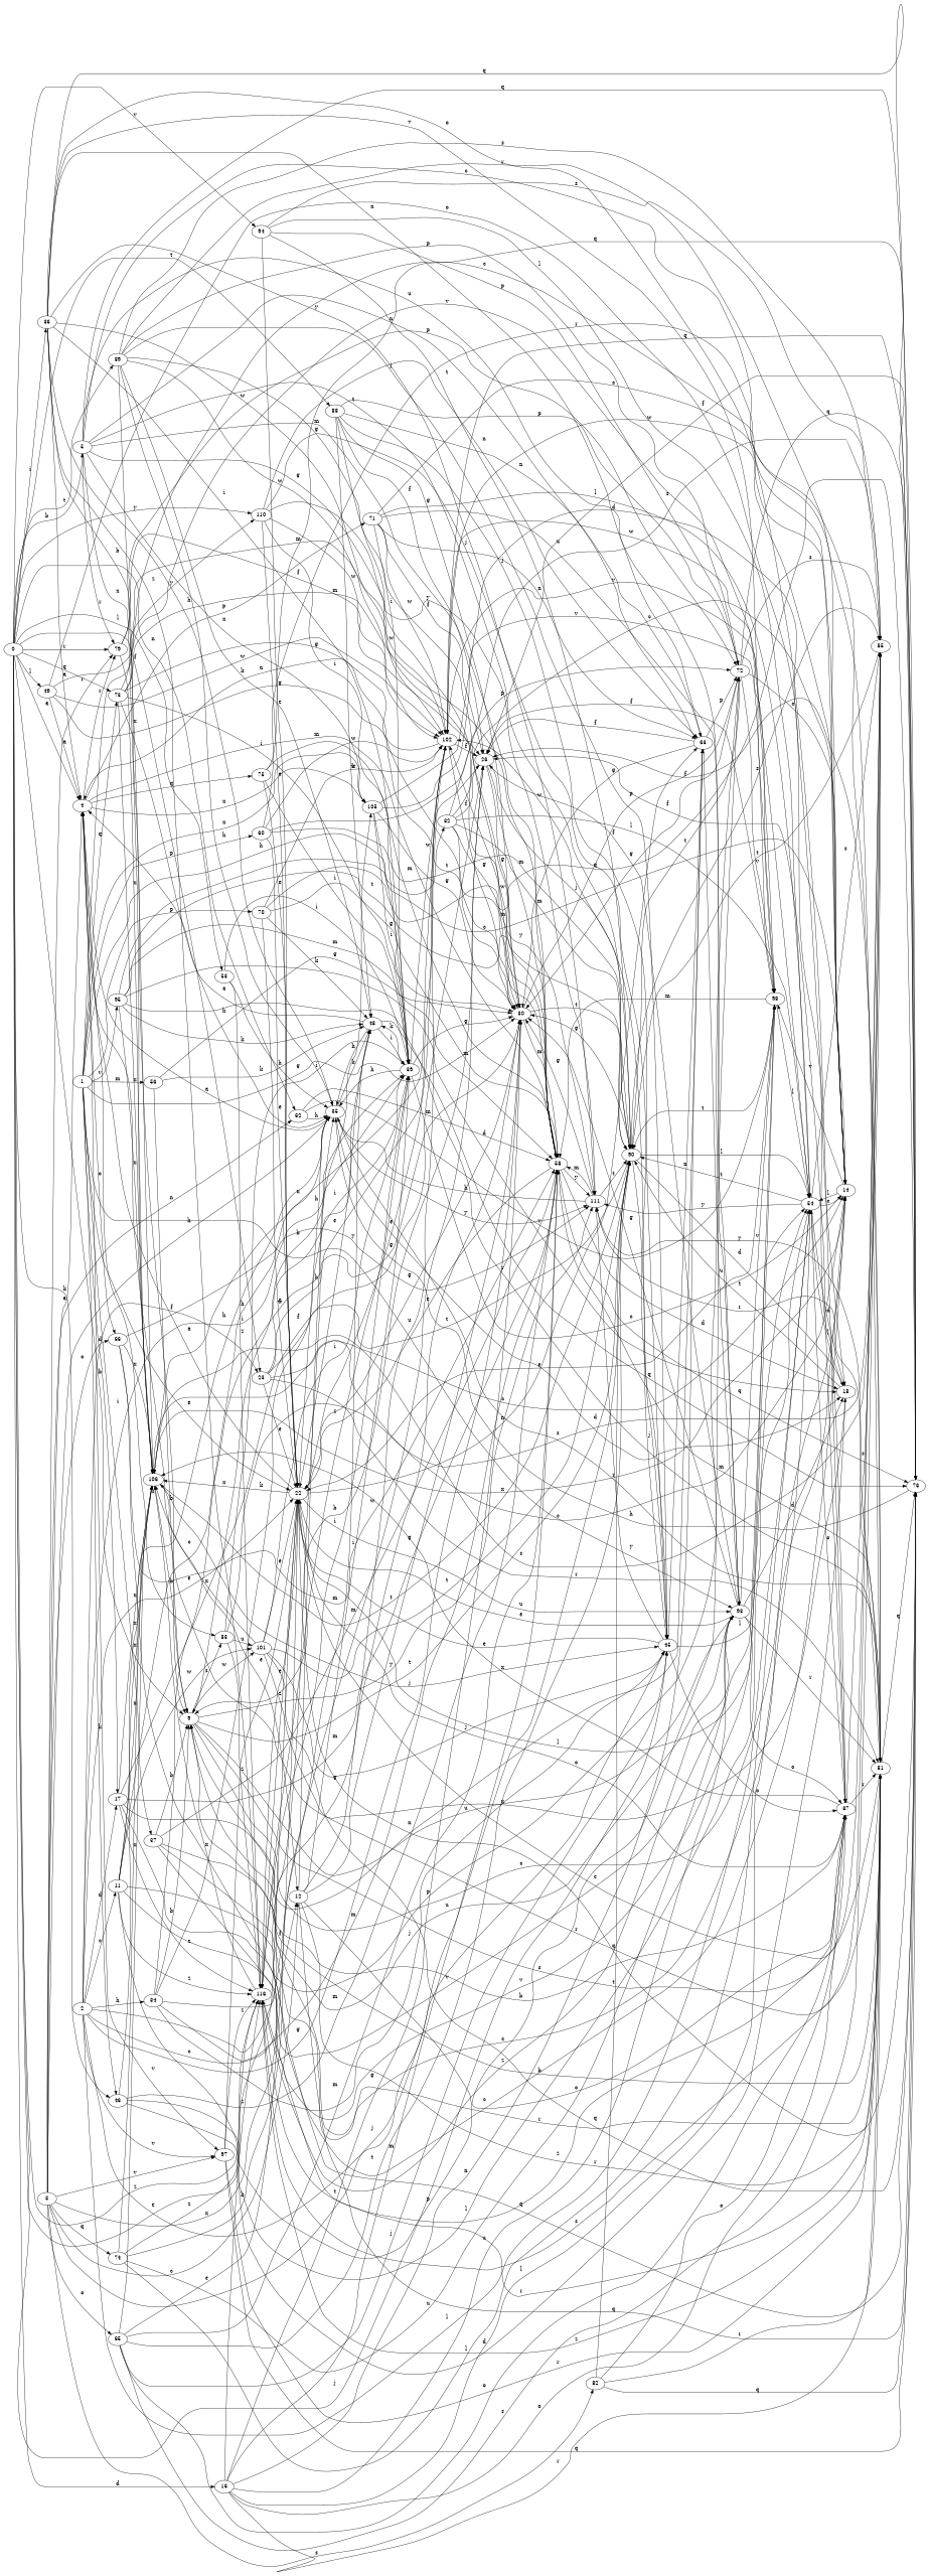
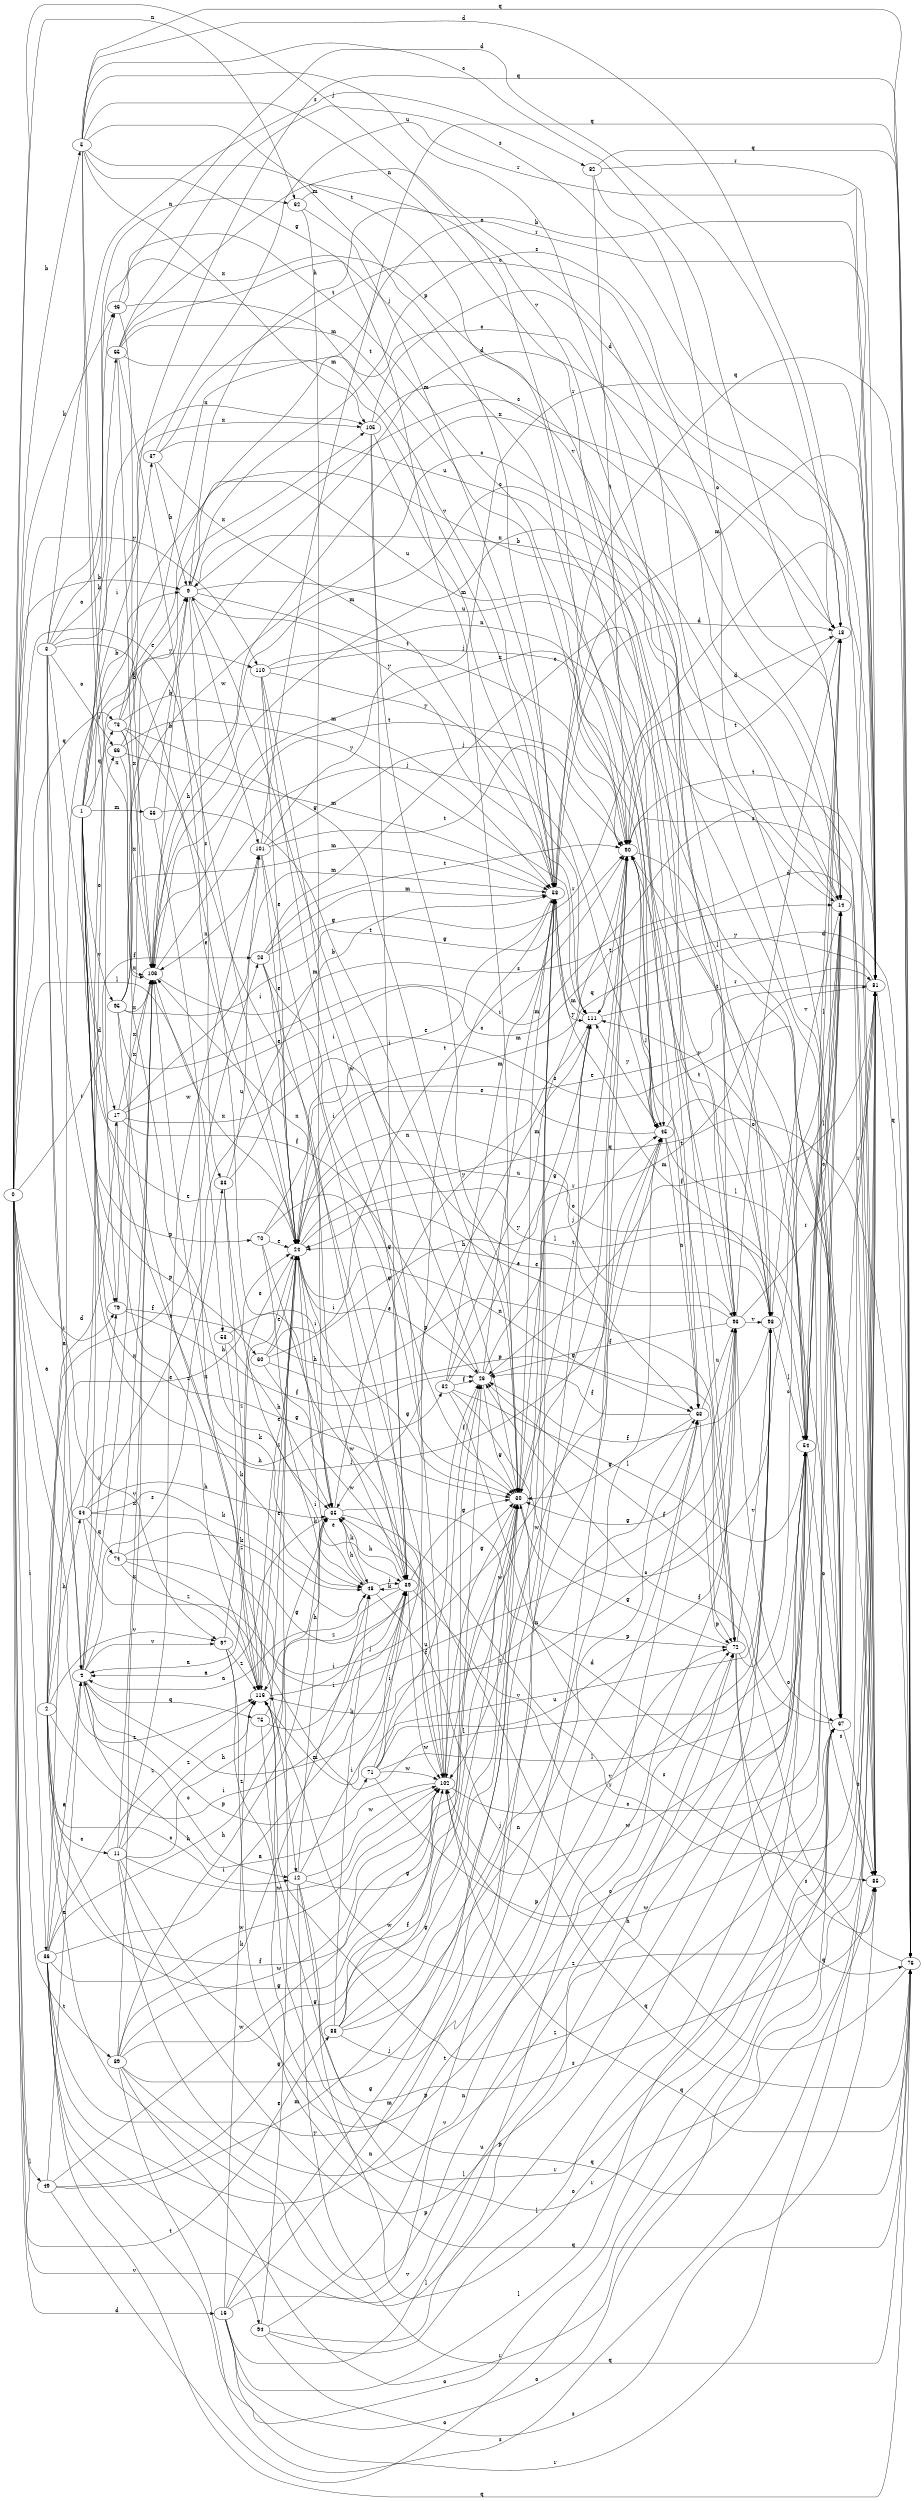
  strict digraph {
    fontname="DejaVu Serif"
    rankdir=LR
    node [fontname="DejaVu Serif"]
    edge [fontname="DejaVu Serif"]
    0
    4
    5
    9
    16
-   22
+   22 [label=24]
    23
    36
    n9 [label=45]
    46
    49
    53
    62
    73
    79
    88
    89
    94
    110
    116
    105
    12
    97
    66
    58
    71
    75
    83
    30
    93
    90
    14
    18
    63
    76
    106
    81
    85
    101
    111
    54
    67
    35
    39
    98
    102
    72
    26
    48
    1
    17
    32
    37
    56
    n55 [label=60]
    70
    95
    2
    11
    34
    3
    65
    74
    82
    0 -> 4 [label=a]
    0 -> 5 [label=b]
    0 -> 9 [label=b]
    0 -> 16 [label=d]
    0 -> 22 [label=e]
    0 -> 23 [label=f]
    0 -> 36 [label=i]
    0 -> n9 [label=j]
    0 -> 46 [label=k]
    0 -> 49 [label=l]
    0 -> 53 [label=l]
    0 -> 62 [label=n]
    0 -> 73 [label=q]
    0 -> 79 [label=r]
    0 -> 88 [label=t]
    0 -> 89 [label=t]
    0 -> 94 [label=v]
    0 -> 110 [label=y]
    0 -> 116 [label=z]
    4 -> 79 [label=r]
    4 -> 105 [label=x]
    4 -> 12 [label=c]
    4 -> 97 [label=v]
    4 -> 66 [label=o]
    4 -> 58 [label=m]
    4 -> 71 [label=p]
    4 -> 75 [label=q]
    4 -> 83 [label=s]
    5 -> 79 [label=r]
    5 -> 105 [label=x]
    5 -> 58 [label=m]
    5 -> 30 [label=g]
    5 -> 93 [label=u]
    5 -> 90 [label=t]
    5 -> 14 [label=c]
+   5 -> 18 [label=d]
    5 -> 63 [label=n]
    5 -> 76 [label=q]
    5 -> 106 [label=x]
    9 -> 83 [label=s]
    9 -> 93 [label=u]
    9 -> 90 [label=t]
    9 -> 14 [label=c]
    9 -> 81 [label=r]
    9 -> 85 [label=s]
    9 -> 101 [label=w]
    9 -> 111 [label=y]
    16 -> 116 [label=z]
    16 -> 58 [label=m]
    16 -> 30 [label=g]
    16 -> 93 [label=u]
    16 -> 63 [label=n]
    16 -> 81 [label=r]
    16 -> 54 [label=l]
    16 -> 67 [label=o]
    22 -> 4 [label=a]
    22 -> 116 [label=z]
    22 -> 30 [label=g]
    22 -> 93 [label=u]
    22 -> 63 [label=n]
    22 -> 76 [label=q]
    22 -> 106 [label=x]
    22 -> 54 [label=l]
    22 -> 67 [label=o]
    22 -> 35 [label=h]
    23 -> 22 [label=e]
    23 -> 30 [label=g]
    23 -> 90 [label=t]
    23 -> 14 [label=c]
    23 -> 81 [label=r]
    23 -> 39 [label=i]
    36 -> 4 [label=a]
    36 -> 9 [label=b]
    36 -> 116 [label=z]
    36 -> 63 [label=n]
    36 -> 76 [label=q]
    36 -> 111 [label=y]
    36 -> 67 [label=o]
    36 -> 35 [label=h]
    36 -> 39 [label=i]
    36 -> 98 [label=v]
    36 -> 102 [label=w]
    n9 -> 22 [label=e]
    n9 -> 63 [label=n]
    n9 -> 111 [label=y]
    n9 -> 54 [label=l]
    n9 -> 67 [label=o]
    46 -> 58 [label=m]
    46 -> 18 [label=d]
    46 -> 106 [label=x]
    46 -> 72 [label=p]
    49 -> 4 [label=a]
    49 -> 58 [label=m]
    49 -> 30 [label=g]
    49 -> 67 [label=o]
    49 -> 102 [label=w]
    53 -> 116 [label=z]
    53 -> 35 [label=h]
    53 -> 39 [label=i]
    62 -> 58 [label=m]
    62 -> 35 [label=h]
    62 -> 98 [label=v]
    73 -> 58 [label=m]
    73 -> 30 [label=g]
    73 -> 14 [label=c]
    73 -> 106 [label=x]
    73 -> 35 [label=h]
    73 -> 39 [label=i]
    73 -> 98 [label=v]
    79 -> 106 [label=x]
    79 -> 72 [label=p]
    79 -> 26 [label=f]
    88 -> n9 [label=j]
    88 -> 30 [label=g]
    88 -> 63 [label=n]
    88 -> 102 [label=w]
    88 -> 72 [label=p]
    88 -> 26 [label=f]
    88 -> 48 [label=k]
    89 -> n9 [label=j]
    89 -> 30 [label=g]
    89 -> 106 [label=x]
    89 -> 81 [label=r]
    89 -> 85 [label=s]
    89 -> 35 [label=h]
    89 -> 102 [label=w]
    89 -> 72 [label=p]
    89 -> 48 [label=k]
    94 -> 22 [label=e]
    94 -> 90 [label=t]
    94 -> 85 [label=s]
    94 -> 54 [label=l]
    94 -> 72 [label=p]
    110 -> 22 [label=e]
    110 -> n9 [label=j]
    110 -> 63 [label=n]
    110 -> 111 [label=y]
    110 -> 39 [label=i]
    110 -> 102 [label=w]
    116 -> 22 [label=e]
    116 -> 106 [label=x]
    116 -> 85 [label=s]
    116 -> 39 [label=i]
    116 -> 98 [label=v]
    105 -> 58 [label=m]
    105 -> 30 [label=g]
    105 -> 18 [label=d]
    105 -> 39 [label=i]
    105 -> 98 [label=v]
    12 -> 30 [label=g]
    12 -> 76 [label=q]
    12 -> 81 [label=r]
    12 -> 67 [label=o]
    12 -> 35 [label=h]
    12 -> 39 [label=i]
    12 -> 102 [label=w]
    97 -> 22 [label=e]
    97 -> 116 [label=z]
    97 -> 76 [label=q]
    97 -> 81 [label=r]
    66 -> 58 [label=m]
    66 -> 76 [label=q]
    66 -> 106 [label=x]
    66 -> 111 [label=y]
    58 -> 22 [label=e]
    58 -> 18 [label=d]
    58 -> 76 [label=q]
    58 -> 111 [label=y]
    58 -> 102 [label=w]
    71 -> 93 [label=u]
    71 -> 14 [label=c]
    71 -> 63 [label=n]
    71 -> 54 [label=l]
    71 -> 39 [label=i]
    71 -> 102 [label=w]
    71 -> 26 [label=f]
    75 -> 22 [label=e]
-   75 -> 58 [label=m]
+   23 -> 58 [label=m]
    75 -> 76 [label=q]
    75 -> 39 [label=i]
    83 -> 116 [label=z]
    83 -> 85 [label=s]
    83 -> 101 [label=u]
    83 -> 39 [label=i]
    30 -> 58 [label=m]
    30 -> 90 [label=t]
    30 -> 72 [label=p]
    93 -> 22 [label=e]
    93 -> 116 [label=z]
    93 -> 30 [label=g]
    93 -> 18 [label=d]
    93 -> 81 [label=r]
    93 -> 67 [label=o]
    93 -> 98 [label=v]
    93 -> 26 [label=f]
    90 -> n9 [label=j]
    90 -> 30 [label=g]
    90 -> 18 [label=d]
    90 -> 85 [label=s]
    90 -> 54 [label=l]
    90 -> 102 [label=w]
    14 -> 106 [label=x]
    14 -> 54 [label=l]
    14 -> 98 [label=v]
    14 -> 102 [label=w]
    18 -> 90 [label=t]
    18 -> 106 [label=x]
    18 -> 54 [label=l]
    63 -> 30 [label=g]
    63 -> 93 [label=u]
    63 -> 72 [label=p]
    63 -> 26 [label=f]
    76 -> 35 [label=h]
    76 -> 26 [label=f]
    106 -> 9 [label=b]
    106 -> n9 [label=j]
    106 -> 90 [label=t]
    106 -> 14 [label=c]
    106 -> 85 [label=s]
    81 -> 9 [label=b]
    81 -> 22 [label=e]
    81 -> 116 [label=z]
    81 -> 58 [label=m]
    81 -> 76 [label=q]
    81 -> 111 [label=y]
    81 -> 26 [label=f]
    85 -> 90 [label=t]
    101 -> 22 [label=e]
    101 -> n9 [label=j]
    101 -> 90 [label=t]
    101 -> 76 [label=q]
    101 -> 106 [label=x]
    101 -> 81 [label=r]
    101 -> 39 [label=i]
    111 -> 58 [label=m]
    111 -> 30 [label=g]
    111 -> 90 [label=t]
    111 -> 81 [label=r]
    111 -> 35 [label=h]
    54 -> 90 [label=t]
    54 -> 14 [label=c]
    54 -> 18 [label=d]
    54 -> 85 [label=s]
    54 -> 111 [label=y]
    54 -> 67 [label=o]
    54 -> 102 [label=w]
    67 -> 9 [label=b]
    67 -> 116 [label=z]
    67 -> 106 [label=x]
    67 -> 81 [label=r]
    67 -> 85 [label=s]
    67 -> 26 [label=f]
    35 -> 4 [label=a]
    35 -> 18 [label=d]
    35 -> 81 [label=r]
    35 -> 111 [label=y]
    35 -> 48 [label=k]
-   39 -> 9 [label=b]
    39 -> 116 [label=z]
    39 -> 30 [label=g]
    39 -> 14 [label=c]
    39 -> 35 [label=h]
    39 -> 102 [label=w]
    39 -> 48 [label=k]
    98 -> 22 [label=e]
    98 -> 58 [label=m]
    98 -> 90 [label=t]
    98 -> 54 [label=l]
    98 -> 26 [label=f]
    102 -> 4 [label=a]
    102 -> 30 [label=g]
    102 -> 76 [label=q]
    102 -> 106 [label=x]
    102 -> 98 [label=v]
    102 -> 26 [label=f]
    72 -> 30 [label=g]
    72 -> 90 [label=t]
    72 -> 14 [label=c]
    72 -> 76 [label=q]
    72 -> 85 [label=s]
    72 -> 98 [label=v]
    26 -> 9 [label=b]
    26 -> 22 [label=e]
    26 -> n9 [label=j]
    26 -> 58 [label=m]
    26 -> 30 [label=g]
    48 -> 4 [label=a]
    48 -> 22 [label=e]
    48 -> 76 [label=q]
    48 -> 35 [label=h]
    48 -> 39 [label=i]
    1 -> 22 [label=e]
    1 -> 46 [label=k]
    1 -> 73 [label=q]
    1 -> 110 [label=y]
    1 -> 105 [label=x]
    1 -> 30 [label=g]
    1 -> 93 [label=u]
    1 -> 17 [label=d]
    1 -> 32 [label=h]
    1 -> 37 [label=i]
    1 -> 56 [label=m]
    1 -> n55 [label=p]
    1 -> 70 [label=p]
    1 -> 95 [label=v]
    17 -> 116 [label=z]
    17 -> 58 [label=m]
    17 -> 14 [label=c]
    17 -> 63 [label=n]
    17 -> 106 [label=x]
    17 -> 26 [label=f]
    32 -> 58 [label=m]
    32 -> 90 [label=m]
    32 -> 14 [label=c]
    32 -> 85 [label=s]
    32 -> 111 [label=y]
    32 -> 54 [label=l]
    32 -> 26 [label=f]
    37 -> 9 [label=b]
    37 -> 58 [label=m]
    37 -> 93 [label=u]
    37 -> 14 [label=c]
    37 -> 81 [label=r]
    56 -> 9 [label=b]
    56 -> 30 [label=g]
    56 -> 48 [label=k]
    n55 -> 22 [label=e]
    n55 -> 90 [label=t]
    n55 -> 81 [label=r]
    n55 -> 102 [label=w]
    n55 -> 72 [label=p]
    70 -> 22 [label=e]
    70 -> 30 [label=g]
    70 -> 76 [label=q]
    70 -> 102 [label=w]
    70 -> 48 [label=k]
    95 -> 58 [label=m]
    95 -> 90 [label=t]
    95 -> 14 [label=c]
    95 -> 18 [label=d]
    95 -> 106 [label=x]
    95 -> 81 [label=r]
    95 -> 48 [label=k]
    2 -> 22 [label=e]
    2 -> 23 [label=f]
    2 -> n9 [label=j]
    2 -> 12 [label=c]
    2 -> 97 [label=v]
    2 -> 30 [label=g]
    2 -> 54 [label=l]
    2 -> 39 [label=i]
    2 -> 26 [label=f]
    2 -> 17 [label=d]
    2 -> 11 [label=c]
    2 -> 34 [label=h]
    11 -> 116 [label=z]
    11 -> 106 [label=x]
    11 -> 101 [label=w]
    11 -> 54 [label=l]
    11 -> 35 [label=h]
    11 -> 98 [label=v]
    11 -> 102 [label=w]
    11 -> 72 [label=p]
    34 -> 9 [label=b]
    34 -> n9 [label=j]
    34 -> 58 [label=m]
    34 -> 30 [label=g]
    34 -> 35 [label=h]
    34 -> 48 [label=k]
    3 -> 4 [label=a]
    3 -> 62 [label=n]
    3 -> 79 [label=r]
    3 -> 105 [label=x]
    3 -> 12 [label=c]
    3 -> 97 [label=v]
    3 -> 66 [label=o]
    3 -> 90 [label=t]
    3 -> 35 [label=h]
    3 -> 65 [label=o]
-   3 -> 74 [label=q]
+   34 -> 74 [label=q]
    3 -> 82 [label=s]
    65 -> 22 [label=e]
    65 -> n9 [label=j]
    65 -> 58 [label=m]
    65 -> 90 [label=t]
    65 -> 106 [label=x]
    65 -> 85 [label=s]
    65 -> 67 [label=o]
    74 -> 116 [label=z]
    74 -> 93 [label=u]
    74 -> 106 [label=x]
    74 -> 54 [label=l]
    74 -> 48 [label=k]
    82 -> 90 [label=t]
    82 -> 76 [label=q]
    82 -> 81 [label=r]
    82 -> 67 [label=o]
  }
